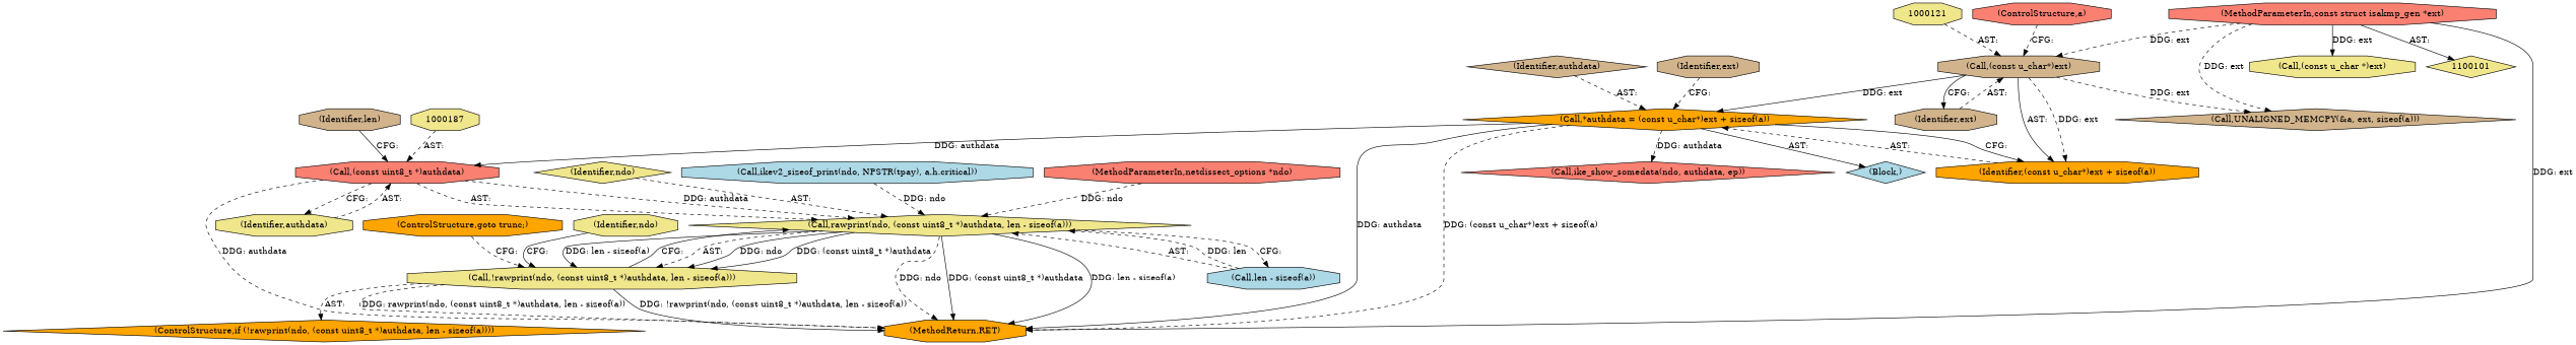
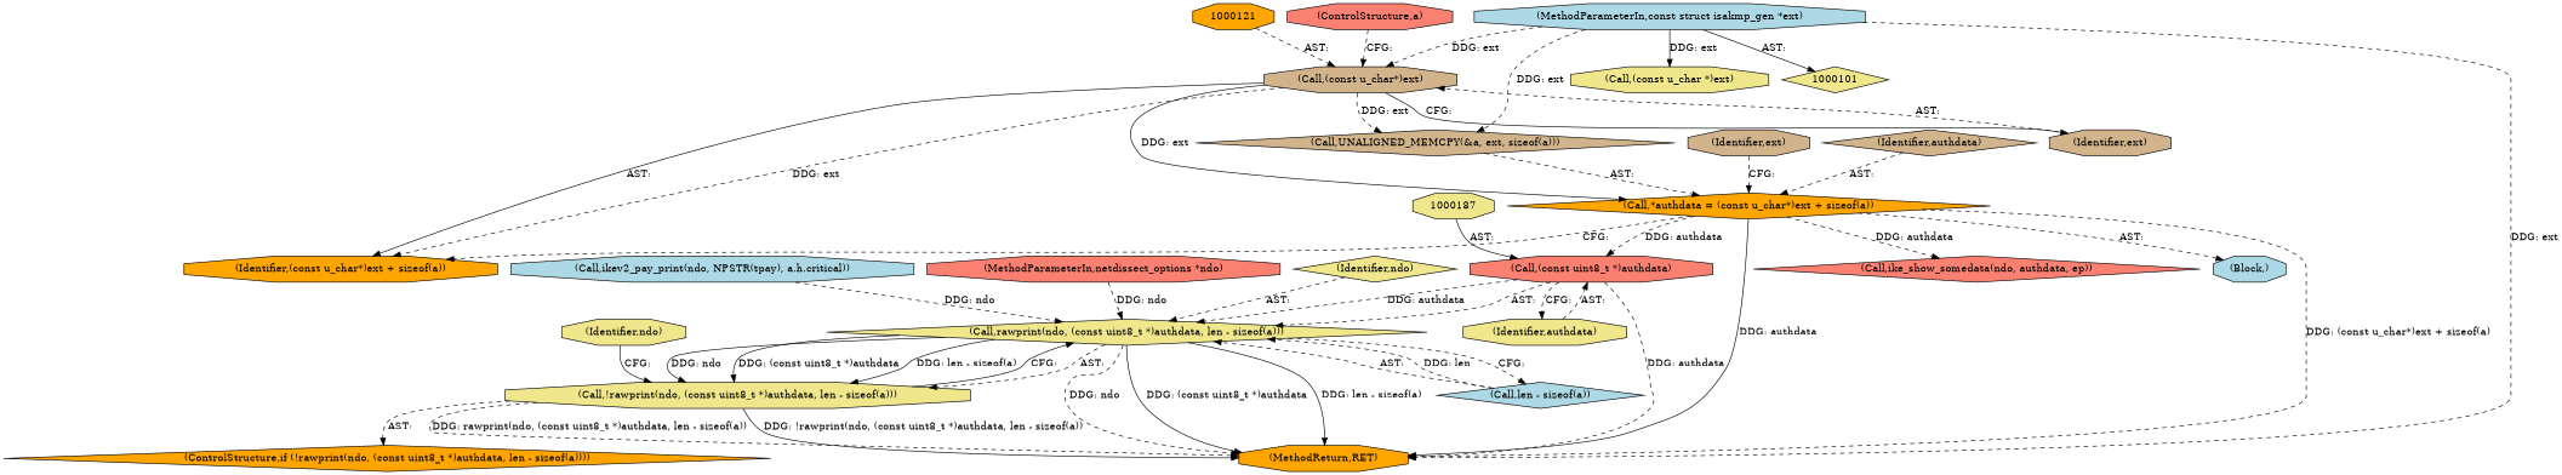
  digraph {
    node [fillcolor=khaki shape=octagon style=filled]
    edge [style=dashed]
    n1 [fillcolor=salmon label="(Call,(const uint8_t *)authdata)"]
    n2 [label="(Call,rawprint(ndo, (const uint8_t *)authdata, len - sizeof(a)))" shape=diamond]
    n3 [fillcolor=orange label="(MethodReturn,RET)"]
    n4 [label="(Identifier,authdata)"]
    n5 [label="(Call,!rawprint(ndo, (const uint8_t *)authdata, len - sizeof(a)))"]
-   n6 [fillcolor=lightblue label="(Call,len - sizeof(a))"]
+   n6 [fillcolor=lightblue label="(Call,len - sizeof(a))" shape=diamond]
    n7 [fillcolor=orange label="(Call,*authdata = (const u_char*)ext + sizeof(a))" shape=diamond]
    n8 [fillcolor=orange label="(Identifier,(const u_char*)ext + sizeof(a))"]
    n9 [fillcolor=salmon label="(Call,ike_show_somedata(ndo, authdata, ep))" shape=diamond]
-   n10 [fillcolor=lightblue label="(Block,)" shape=diamond]
+   n10 [fillcolor=lightblue label="(Block,)"]
    n11 [fillcolor=tan label="(Call,(const u_char*)ext)"]
    n12 [fillcolor=tan label="(Identifier,ext)"]
    n13 [fillcolor=tan label="(Call,UNALIGNED_MEMCPY(&a, ext, sizeof(a)))" shape=diamond]
-   n14 [fillcolor=salmon label="(MethodParameterIn,const struct isakmp_gen *ext)"]
+   n14 [fillcolor=lightblue label="(MethodParameterIn,const struct isakmp_gen *ext)"]
    n15 [label="(Call,(const u_char *)ext)"]
-   1000101 [shape=diamond label=1100101]
+   1000101 [shape=diamond]
    n17 [fillcolor=orange label="(ControlStructure,if (!rawprint(ndo, (const uint8_t *)authdata, len - sizeof(a))))" shape=diamond]
    n18 [label="(Identifier,ndo)" shape=diamond]
-   n19 [fillcolor=orange label="(ControlStructure,goto trunc;)"]
    n20 [fillcolor=salmon label="(ControlStructure,a)"]
-   n21 [fillcolor=tan label="(Identifier,len)"]
-   n22 [fillcolor=lightblue label="(Call,ikev2_sizeof_print(ndo, NPSTR(tpay), a.h.critical))"]
+   n22 [fillcolor=lightblue label="(Call,ikev2_pay_print(ndo, NPSTR(tpay), a.h.critical))"]
    n23 [label="(Identifier,ndo)"]
    n24 [fillcolor=tan label="(Identifier,ext)"]
    n25 [fillcolor=tan label="(Identifier,authdata)" shape=diamond]
    n26 [fillcolor=salmon label="(MethodParameterIn,netdissect_options *ndo)"]
    1000187
-   1000121
+   1000121 [fillcolor=orange]
    n1 -> n2 [label="AST: "]
    n1 -> n2 [label="DDG: authdata"]
    n1 -> n3 [label="DDG: authdata"]
    n1 -> n4 [label="CFG: "]
    n2 -> n3 [label="DDG: ndo"]
    n2 -> n3 [label="DDG: (const uint8_t *)authdata" style=solid]
    n2 -> n3 [label="DDG: len - sizeof(a)" style=solid]
    n2 -> n5 [label="AST: "]
    n2 -> n5 [label="DDG: ndo" style=solid]
    n2 -> n5 [label="DDG: (const uint8_t *)authdata" style=solid]
    n2 -> n5 [label="DDG: len - sizeof(a)" style=solid]
    n2 -> n6 [label="CFG: "]
    n4 -> n1 [label="AST: "]
    n5 -> n2 [label="CFG: " style=solid]
    n5 -> n3 [label="DDG: rawprint(ndo, (const uint8_t *)authdata, len - sizeof(a))"]
    n5 -> n3 [label="DDG: !rawprint(ndo, (const uint8_t *)authdata, len - sizeof(a))" style=solid]
    n5 -> n17 [label="AST: "]
    n6 -> n2 [label="AST: "]
    n6 -> n2 [label="DDG: len"]
-   n7 -> n1 [label="DDG: authdata" style=solid]
+   n7 -> n1 [label="DDG: authdata"]
    n7 -> n3 [label="DDG: authdata" style=solid]
    n7 -> n3 [label="DDG: (const u_char*)ext + sizeof(a)"]
-   n7 -> n8 [label="CFG: " style=solid]
+   n7 -> n8 [label="CFG: "]
    n7 -> n9 [label="DDG: authdata"]
-   n7 -> n10 [label="AST: " style=solid]
-   n8 -> n7 [label="AST: "]
+   n7 -> n10 [label="AST: "]
+   n13 -> n7 [label="AST: "]
    n11 -> n7 [label="DDG: ext" style=solid]
    n11 -> n8 [label="AST: " style=solid]
    n11 -> n8 [label="DDG: ext"]
    n11 -> n12 [label="CFG: " style=solid]
    n11 -> n13 [label="DDG: ext"]
    n12 -> n11 [label="AST: "]
-   n14 -> n3 [label="DDG: ext" style=solid]
+   n14 -> n3 [label="DDG: ext"]
    n14 -> n11 [label="DDG: ext"]
    n14 -> n13 [label="DDG: ext"]
    n14 -> n15 [label="DDG: ext" style=solid]
    n14 -> 1000101 [label="AST: " style=solid]
    n18 -> n2 [label="AST: "]
-   n19 -> n5 [label="CFG: "]
    n20 -> n11 [label="CFG: "]
-   n21 -> n1 [label="CFG: " style=solid]
    n22 -> n2 [label="DDG: ndo"]
    n23 -> n5 [label="CFG: " style=solid]
    n24 -> n7 [label="CFG: "]
    n25 -> n7 [label="AST: "]
    n26 -> n2 [label="DDG: ndo"]
-   1000187 -> n1 [label="AST: "]
+   1000187 -> n1 [label="AST: " style=solid]
    1000121 -> n11 [label="AST: "]
  }
